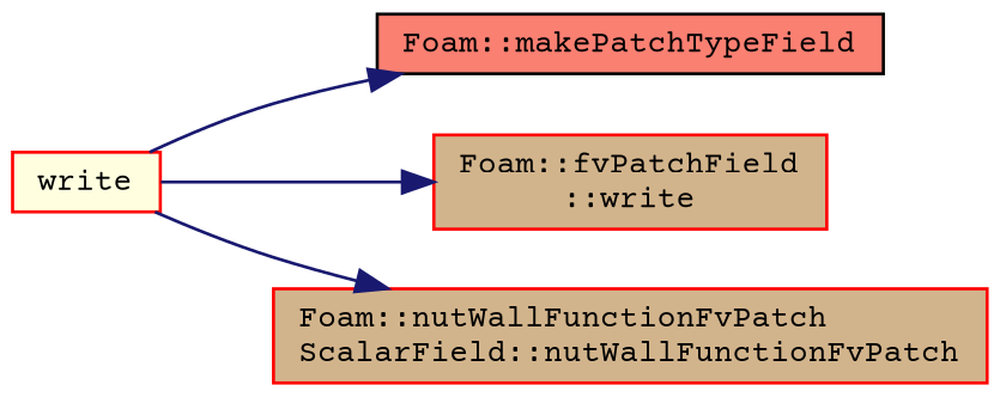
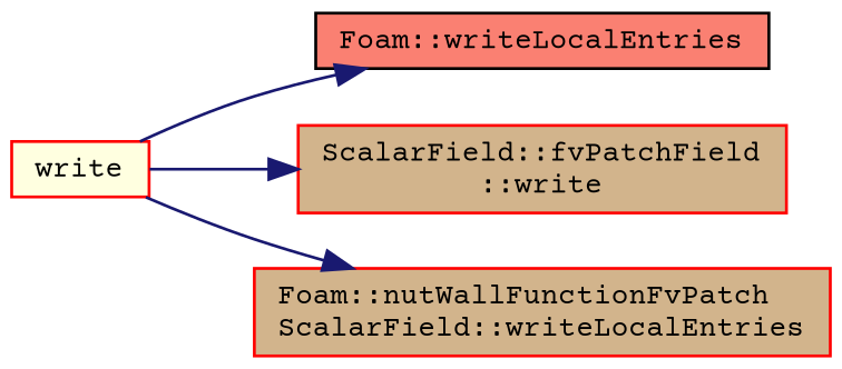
  digraph {
    fontname="Courier Prime"
    rankdir=LR
    node [color=red fillcolor=tan fontname="Courier Prime" fontsize=10 shape=record style=filled]
    edge [color=midnightblue fontname="Courier Prime" fontsize=10 labelfontname=Helvetica labelfontsize=10 style=solid]
    n1 [fillcolor=lightyellow fontcolor=black height=0.2 label=write width=0.4]
-   n2 [color=black fillcolor=salmon height=0.2 label="Foam::makePatchTypeField" width=0.4]
-   n3 [height=0.2 label="Foam::fvPatchField\l::write" width=0.4]
-   n4 [height=0.2 label="Foam::nutWallFunctionFvPatch\lScalarField::nutWallFunctionFvPatch" width=0.4]
+   n2 [color=black fillcolor=salmon height=0.2 label="Foam::writeLocalEntries" width=0.4]
+   n3 [height=0.2 label="ScalarField::fvPatchField\l::write" width=0.4]
+   n4 [height=0.2 label="Foam::nutWallFunctionFvPatch\lScalarField::writeLocalEntries" width=0.4]
    n1 -> n2
    n1 -> n3
    n1 -> n4
  }
